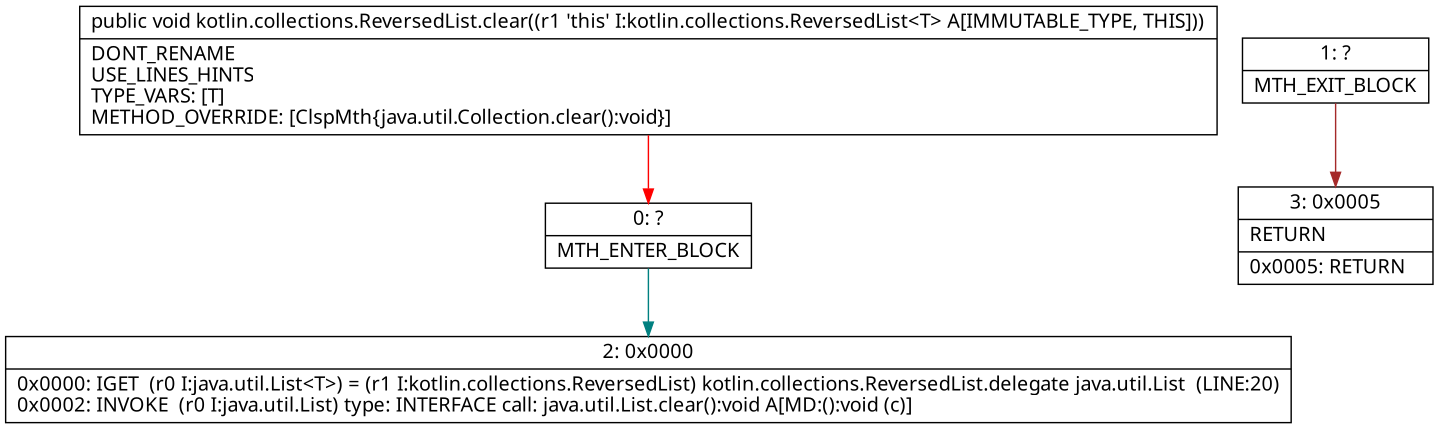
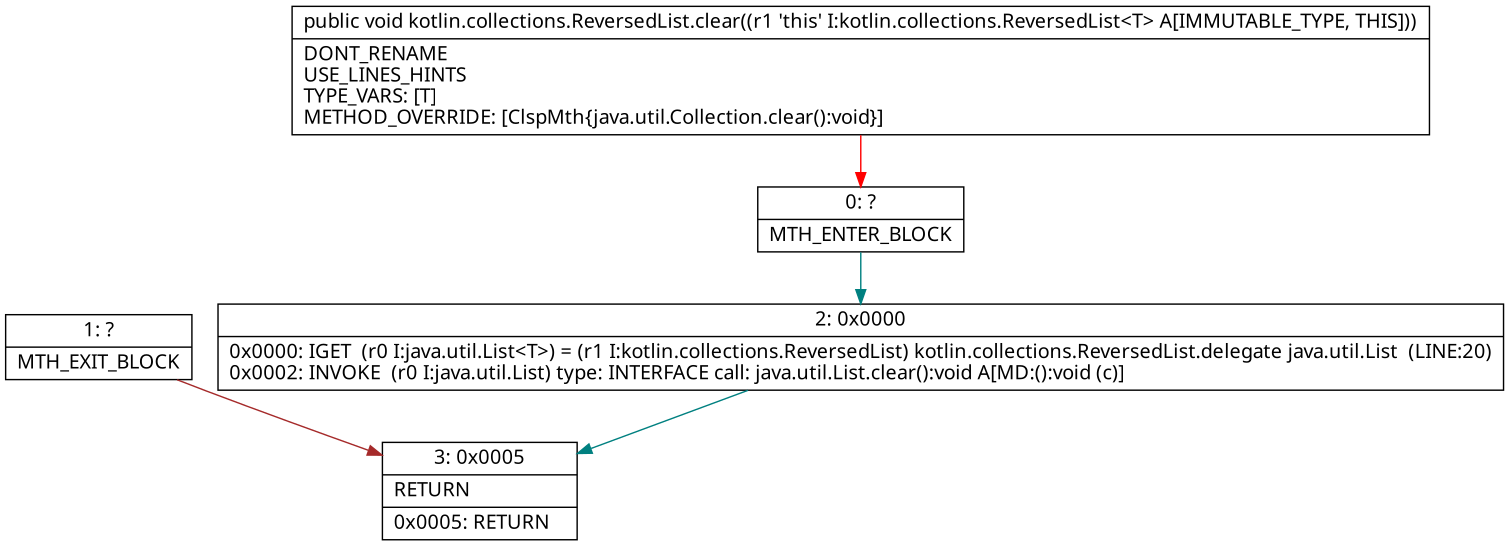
  digraph {
    fontname="Noto Sans"
    node [fontname="Noto Sans" shape=record]
    edge [color=teal fontname="Noto Sans"]
    n1 [label="{0\:\ ?|MTH_ENTER_BLOCK\l}"]
    n2 [label="{2\:\ 0x0000|0x0000: IGET  (r0 I:java.util.List\<T\>) = (r1 I:kotlin.collections.ReversedList) kotlin.collections.ReversedList.delegate java.util.List  (LINE:20)\l0x0002: INVOKE  (r0 I:java.util.List) type: INTERFACE call: java.util.List.clear():void A[MD:():void (c)]\l}"]
    n3 [label="{3\:\ 0x0005|RETURN\l|0x0005: RETURN   \l}"]
    n4 [label="{1\:\ ?|MTH_EXIT_BLOCK\l}"]
    n5 [label="{public void kotlin.collections.ReversedList.clear((r1 'this' I:kotlin.collections.ReversedList\<T\> A[IMMUTABLE_TYPE, THIS]))  | DONT_RENAME\lUSE_LINES_HINTS\lTYPE_VARS: [T]\lMETHOD_OVERRIDE: [ClspMth\{java.util.Collection.clear():void\}]\l}"]
    n1 -> n2
+   n2 -> n3
    n4 -> n3 [color=brown]
    n5 -> n1 [color=red]
  }
